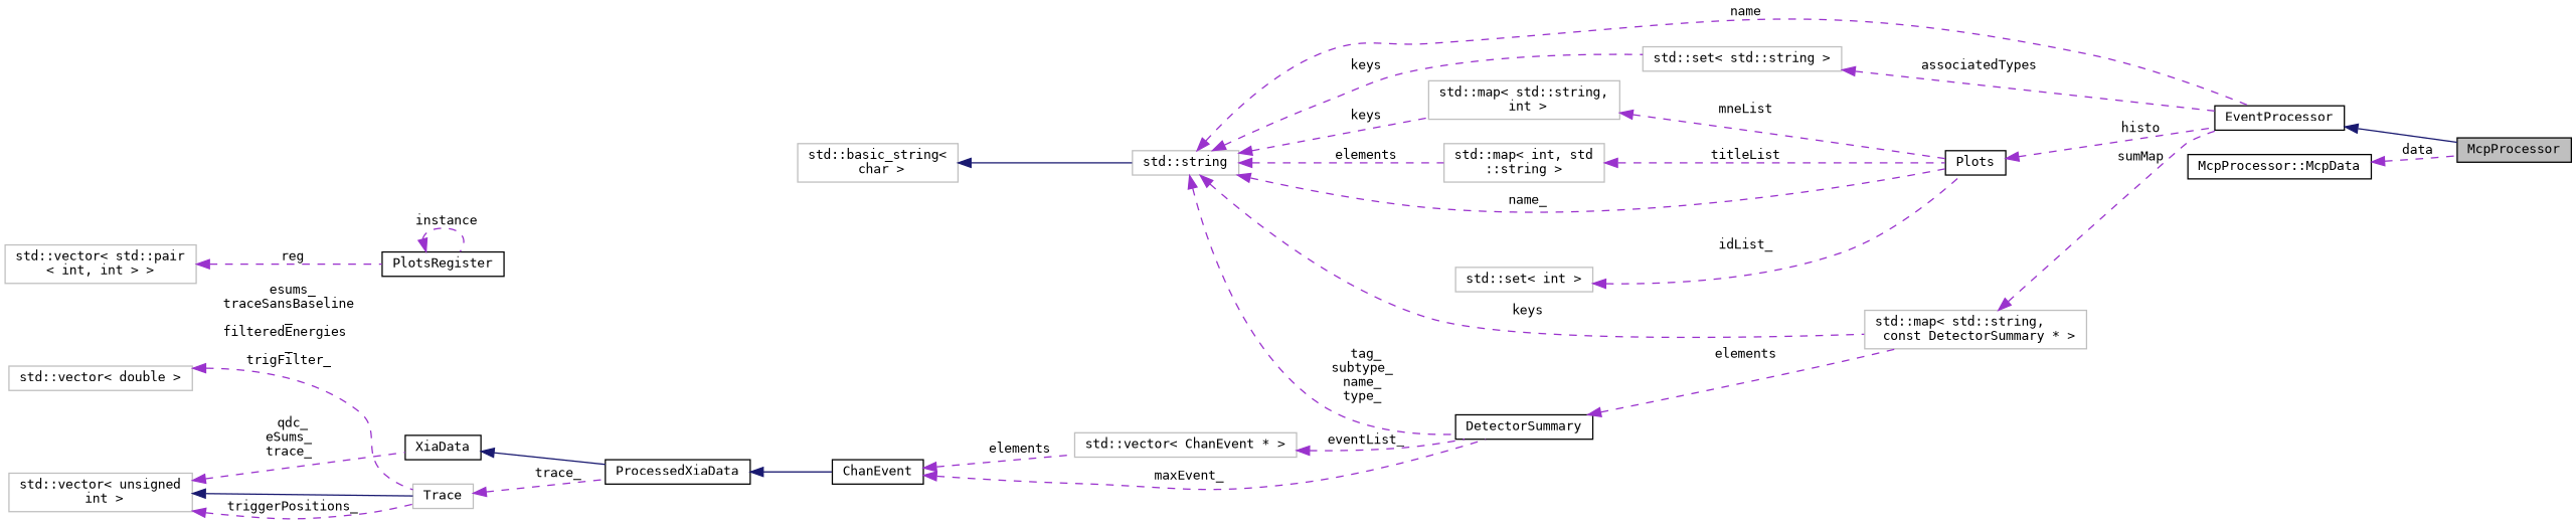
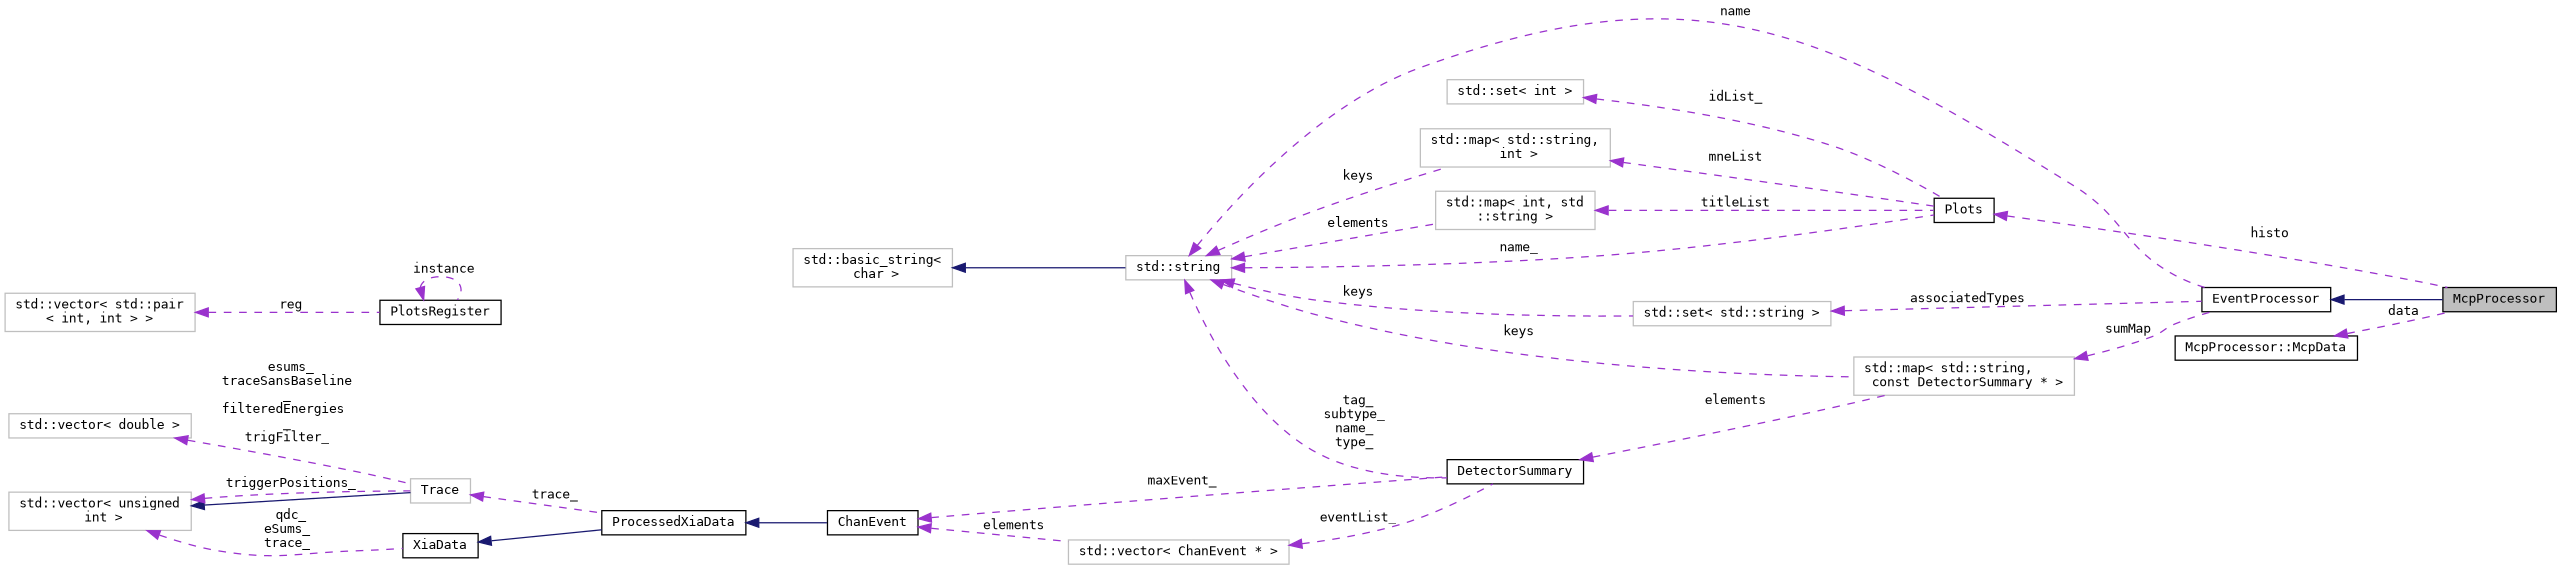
  digraph {
    fontname="DejaVu Sans Mono"
    rankdir=LR
    node [color=grey75 fillcolor=white fontname="DejaVu Sans Mono" fontsize=10 shape=record style=filled]
    edge [color=darkorchid3 dir=back fontname="DejaVu Sans Mono" fontsize=10 labelfontname=Helvetica labelfontsize=10 style=dashed]
    n1 [color=black fillcolor=grey75 fontcolor=black height=0.2 label=McpProcessor width=0.4]
    n2 [color=black height=0.2 label=EventProcessor width=0.4]
    n3 [height=0.2 label="std::set\< std::string \>" width=0.4]
    n4 [height=0.2 label="std::string" width=0.4]
    n5 [height=0.2 label="std::map\< std::string,\l const DetectorSummary * \>" width=0.4]
    n6 [color=black height=0.2 label=DetectorSummary width=0.4]
    n7 [color=black height=0.2 label=Plots width=0.4]
    n8 [height=0.2 label="std::map\< std::string,\l int \>" width=0.4]
    n9 [height=0.2 label="std::map\< int, std\l::string \>" width=0.4]
    n10 [height=0.2 label="std::basic_string\<\l char \>" width=0.4]
    n11 [color=black height=0.2 label=ChanEvent width=0.4]
    n12 [height=0.2 label="std::vector\< ChanEvent * \>" width=0.4]
    n13 [color=black height=0.2 label=ProcessedXiaData width=0.4]
    n14 [color=black height=0.2 label=XiaData width=0.4]
    n15 [height=0.2 label="std::vector\< unsigned\l int \>" width=0.4]
    n16 [height=0.2 label=Trace width=0.4]
    n17 [height=0.2 label="std::vector\< double \>" width=0.4]
    n18 [color=black height=0.2 label=PlotsRegister width=0.4]
    n19 [height=0.2 label="std::vector\< std::pair\l\< int, int \> \>" width=0.4]
    n20 [height=0.2 label="std::set\< int \>" width=0.4]
    n21 [color=black height=0.2 label="McpProcessor::McpData" width=0.4]
    n2 -> n1 [color=midnightblue style=solid]
    n3 -> n2 [label=" associatedTypes"]
    n4 -> n2 [label=" name"]
    n4 -> n3 [label=" keys"]
    n4 -> n5 [label=" keys"]
    n4 -> n6 [label=" tag_\nsubtype_\nname_\ntype_"]
    n4 -> n7 [label=" name_"]
    n4 -> n8 [label=" keys"]
    n4 -> n9 [label=" elements"]
    n5 -> n2 [label=" sumMap"]
    n6 -> n5 [label=" elements"]
-   n7 -> n2 [label=" histo"]
+   n7 -> n1 [label=" histo"]
    n8 -> n7 [label=" mneList"]
    n9 -> n7 [label=" titleList"]
    n10 -> n4 [color=midnightblue style=solid]
    n11 -> n6 [label=" maxEvent_"]
    n11 -> n12 [label=" elements"]
    n12 -> n6 [label=" eventList_"]
    n13 -> n11 [color=midnightblue style=solid]
    n14 -> n13 [color=midnightblue style=solid]
    n15 -> n14 [label=" qdc_\neSums_\ntrace_"]
    n15 -> n16 [color=midnightblue style=solid]
    n15 -> n16 [label=" triggerPositions_"]
    n16 -> n13 [label=" trace_"]
    n17 -> n16 [label=" esums_\ntraceSansBaseline\l_\nfilteredEnergies\l_\ntrigFilter_"]
    n18 -> n18 [label=" instance"]
    n19 -> n18 [label=" reg"]
    n20 -> n7 [label=" idList_"]
    n21 -> n1 [label=" data"]
  }
